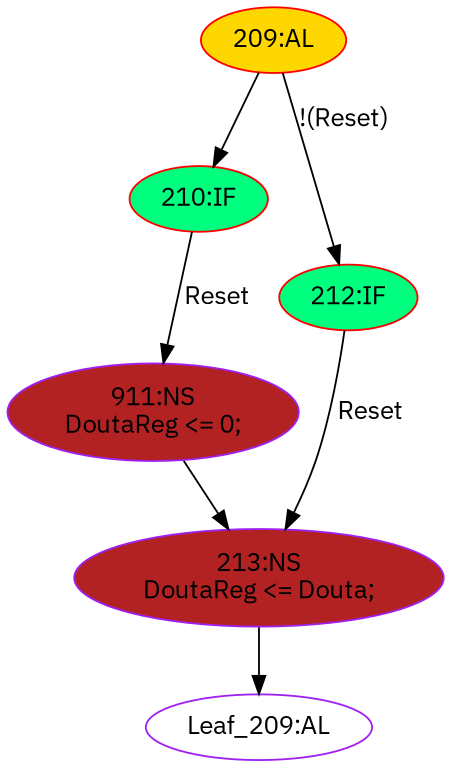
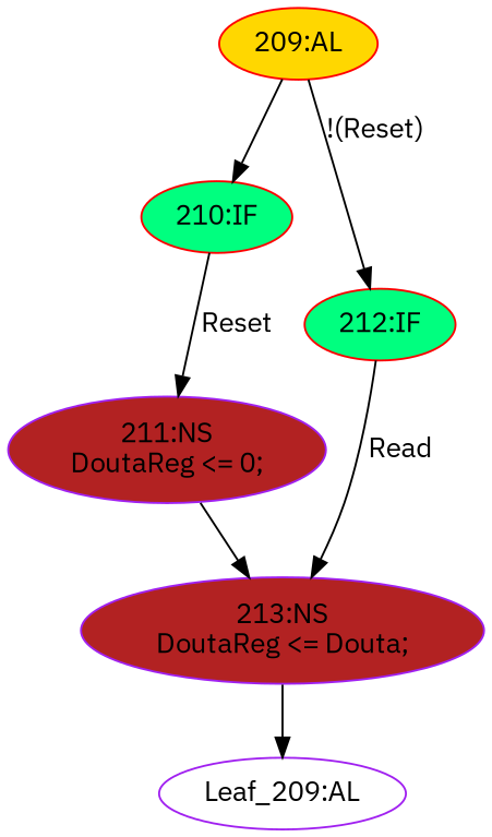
  strict digraph {
    fontname="IBM Plex Sans"
    node [color=red fillcolor=springgreen fontname="IBM Plex Sans" statements="[]" style=filled typ=IfStatement]
    edge [cond="[]" fontname="IBM Plex Sans" lineno=None]
    n1 [ast="<pyverilog.vparser.ast.IfStatement object at 0x7f7ac5192390>" label="210:IF"]
-   n2 [ast="<pyverilog.vparser.ast.NonblockingSubstitution object at 0x7f7ac5192310>" color=purple fillcolor=firebrick label="911:NS\nDoutaReg <= 0;" statements="[<pyverilog.vparser.ast.NonblockingSubstitution object at 0x7f7ac5192310>]" typ=NonblockingSubstitution]
+   n2 [ast="<pyverilog.vparser.ast.NonblockingSubstitution object at 0x7f7ac5192310>" color=purple fillcolor=firebrick label="211:NS\nDoutaReg <= 0;" statements="[<pyverilog.vparser.ast.NonblockingSubstitution object at 0x7f7ac5192310>]" typ=NonblockingSubstitution]
    n3 [ast="<pyverilog.vparser.ast.IfStatement object at 0x7f7ac5192510>" label="212:IF"]
    n4 [ast="<pyverilog.vparser.ast.NonblockingSubstitution object at 0x7f7ac5192490>" color=purple fillcolor=firebrick label="213:NS\nDoutaReg <= Douta;" statements="[<pyverilog.vparser.ast.NonblockingSubstitution object at 0x7f7ac5192490>]" typ=NonblockingSubstitution]
    n5 [color=purple def_var="['DoutaReg']" label="Leaf_209:AL" fillcolor="" statements="" style="" typ=""]
    n6 [ast="<pyverilog.vparser.ast.Always object at 0x7f7ac51928d0>" clk_sens=True fillcolor=gold label="209:AL" sens="['Clk', 'Reset']" typ=Always use_var="['Read', 'Reset', 'Douta']"]
    n1 -> n2 [cond="['Reset']" label=Reset lineno=210]
    n2 -> n4
-   n3 -> n4 [cond="['Read']" label=Reset lineno=212]
+   n3 -> n4 [cond="['Read']" label=Read lineno=212]
    n4 -> n5
    n6 -> n1
    n6 -> n3 [cond="['Reset']" label="!(Reset)" lineno=210]
  }
